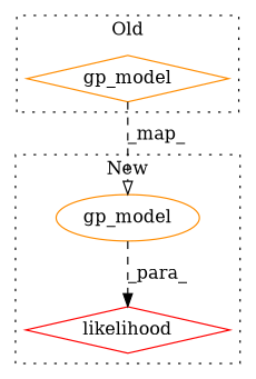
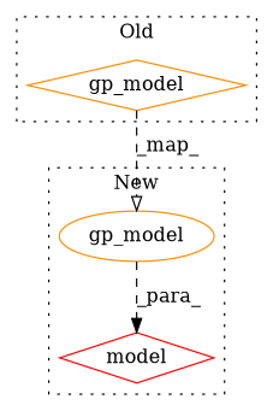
  digraph {
    fontname="DejaVu Serif"
    node [a=32 l="9,1" shape=diamond color=darkorange fontname="DejaVu Serif"]
    edge [style=dashed fontname="DejaVu Serif"]
    n1 [label=gp_model s="3191,3219" shape=ellipse]
-   n2 [l="11,1" label=likelihood s="3180,3220" color=red]
+   n2 [l="11,1" label=model s="3180,3220" color=red]
    n3 [label=gp_model s="2919,2947"]
    subgraph cluster_1 {
      label=New
      style=dotted
      n1
      n2
    }
    subgraph cluster_2 {
      label=Old
      style=dotted
      n3
    }
    n1 -> n2 [label=_para_ arrowhead=normal]
    n3 -> n1 [label=_map_ arrowhead=onormal]
  }
